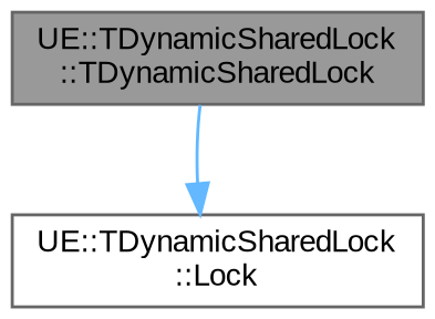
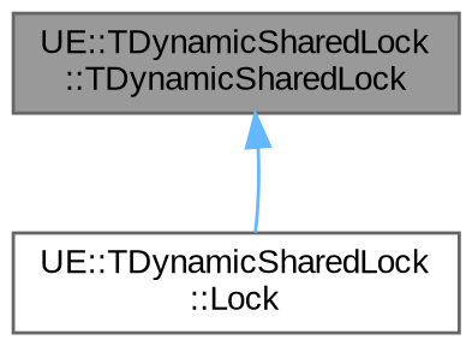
  digraph {
    rankdir=TB
    fontname="Liberation Sans"
    node [fontname="Liberation Sans" fontsize=10 shape=box style=filled]
    n1 [color=gray40 fillcolor=grey60 fontcolor=black height=0.2 label="UE::TDynamicSharedLock\l::TDynamicSharedLock" width=0.4]
    n2 [color=grey40 fillcolor=white height=0.2 label="UE::TDynamicSharedLock\l::Lock" width=0.4]
-   n1 -> n2 [color=steelblue1 fontname="Liberation Sans" fontsize=10 labelfontname=Helvetica labelfontsize=10 style=solid]
+   n2 -> n1 [color=steelblue1 fontname="Liberation Sans" fontsize=10 labelfontname=Helvetica labelfontsize=10 style=solid]
  }
